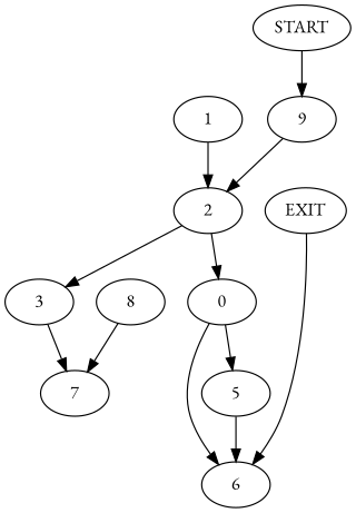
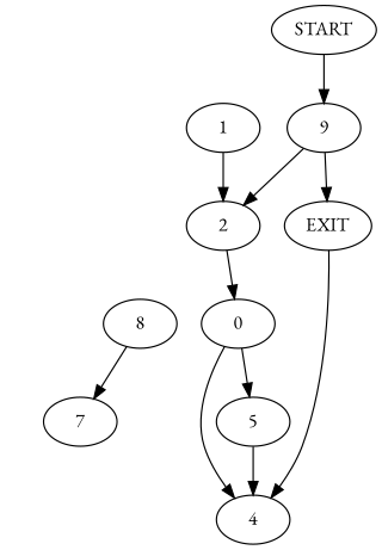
  digraph {
    fontname="EB Garamond"
    node [fontname="EB Garamond"]
    edge [fontname="EB Garamond"]
    n1 [label=START]
    9
    1
    2
    8
    7
    n7 [label=EXIT]
-   6
-   3
+   6 [label=4]
    n10 [label=0]
    5
    n1 -> 9
    9 -> 2
+   9 -> n7
    1 -> 2
-   2 -> 3
    2 -> n10
    8 -> 7
    n7 -> 6
-   3 -> 7
    n10 -> 6
    n10 -> 5
    5 -> 6
  }
